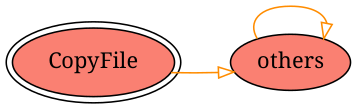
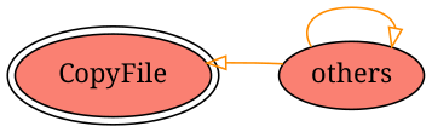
  digraph {
    rankdir=LR
    fontname="Noto Serif"
    node [fillcolor=salmon style=filled fontname="Noto Serif"]
    edge [color=darkorange arrowhead=onormal fontname="Noto Serif"]
    n1 [label=CopyFile peripheries=2]
    n2 [label=others]
-   n1 -> n2
+   n2 -> n1
    n2 -> n2
  }
